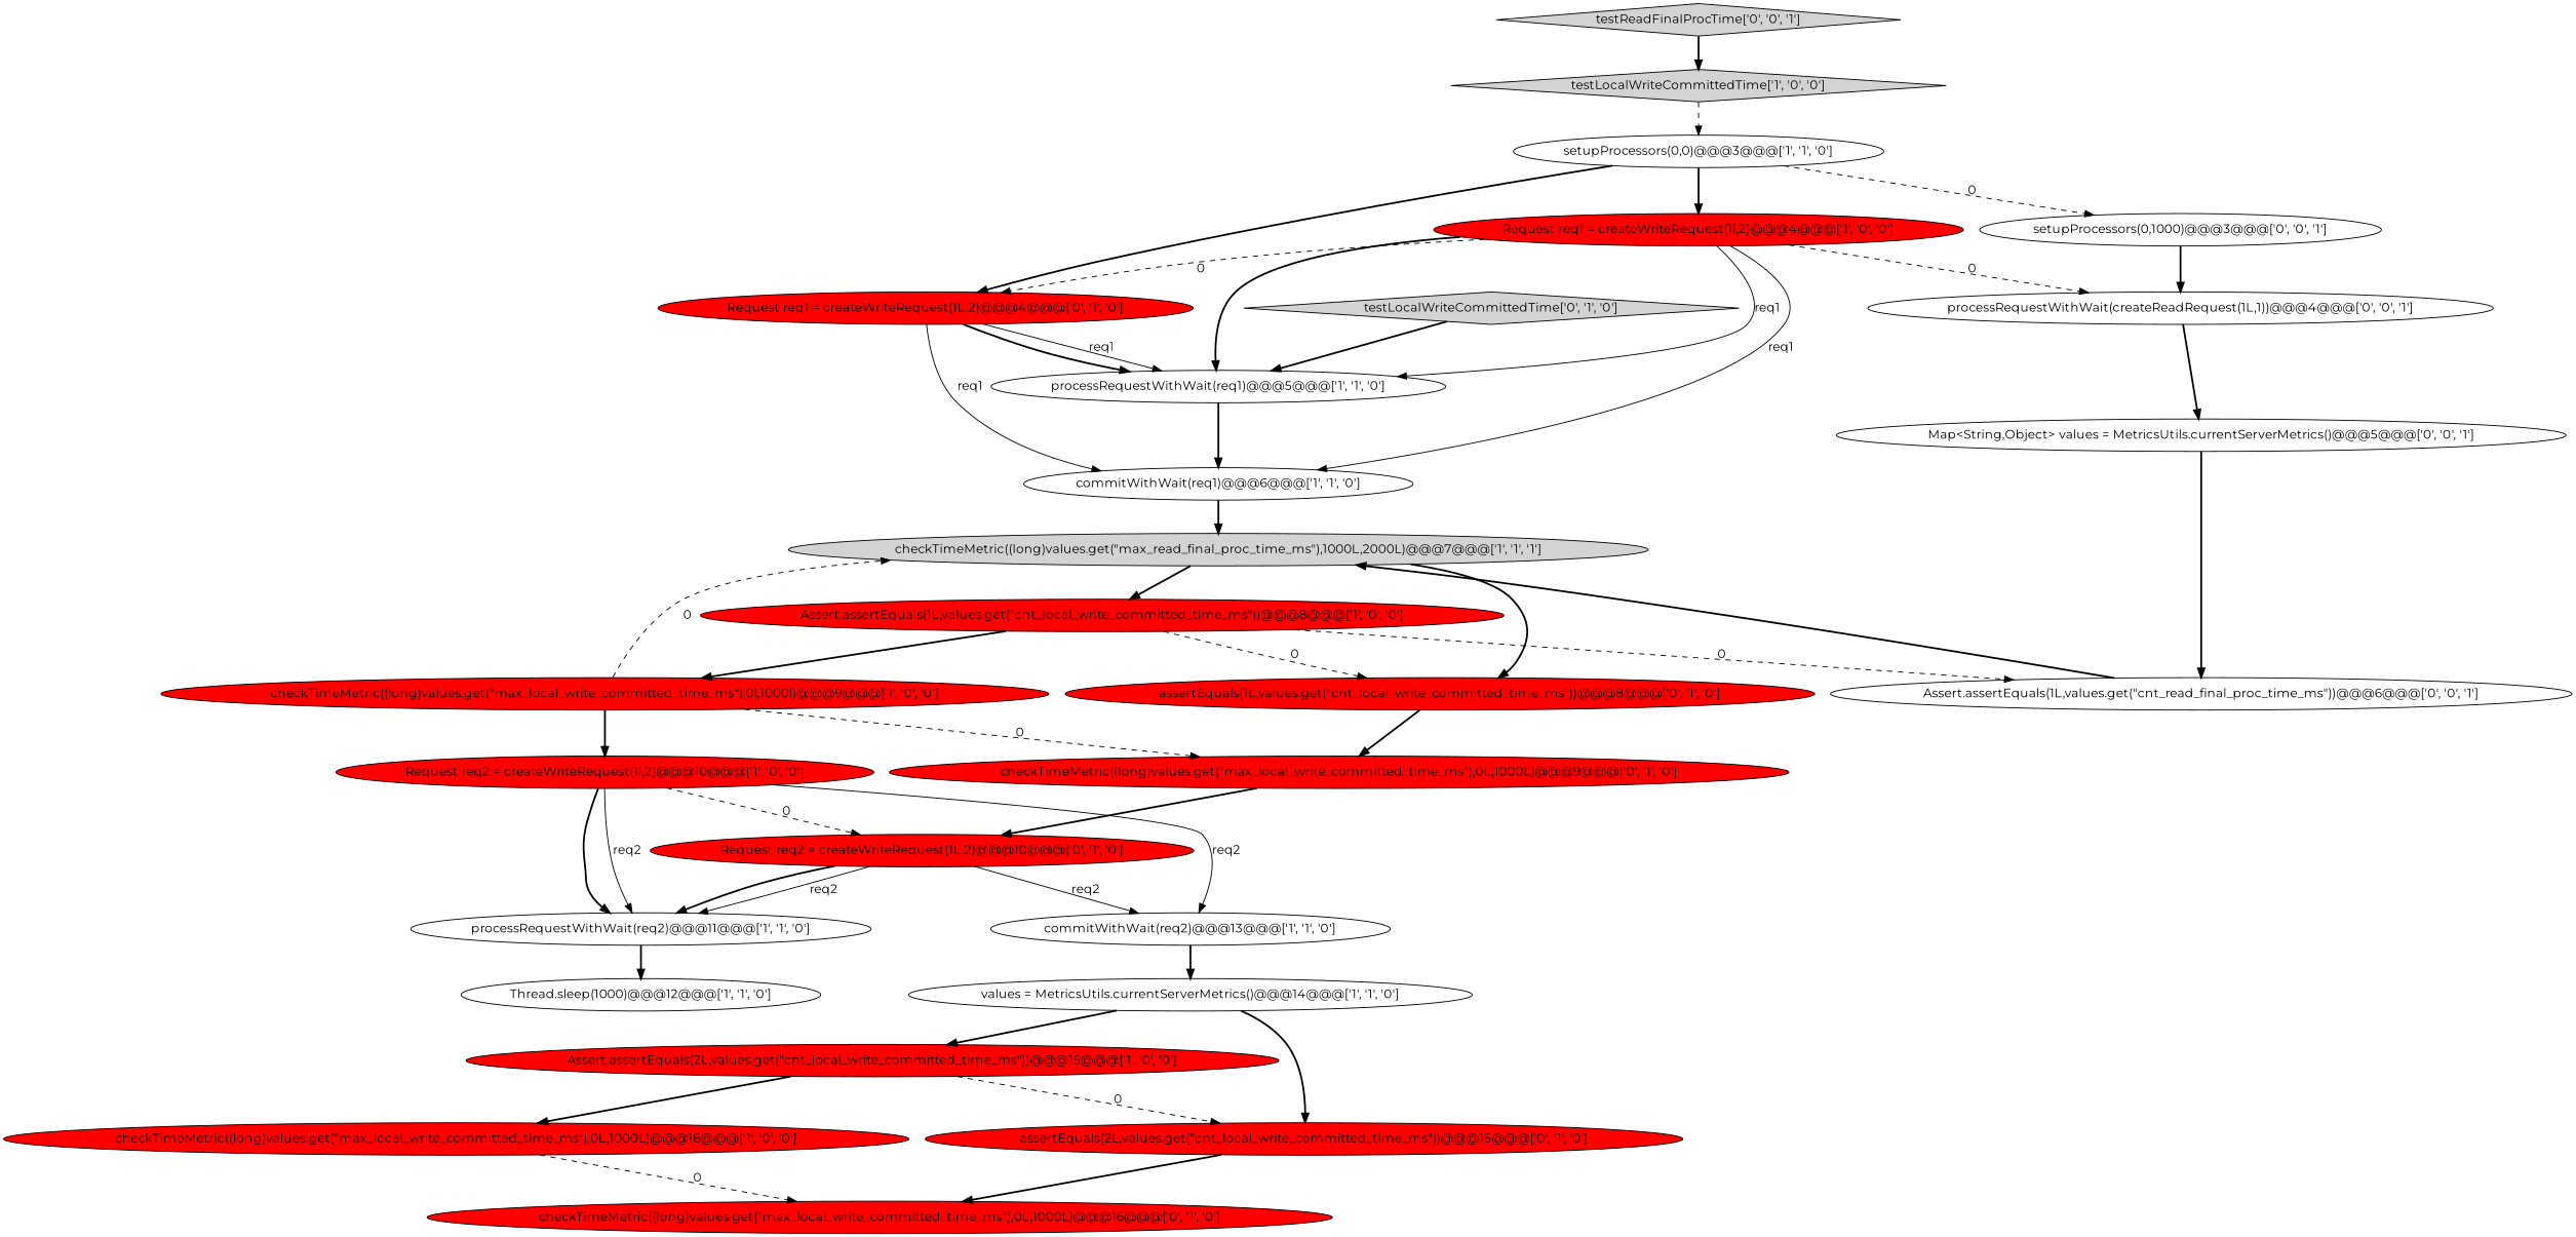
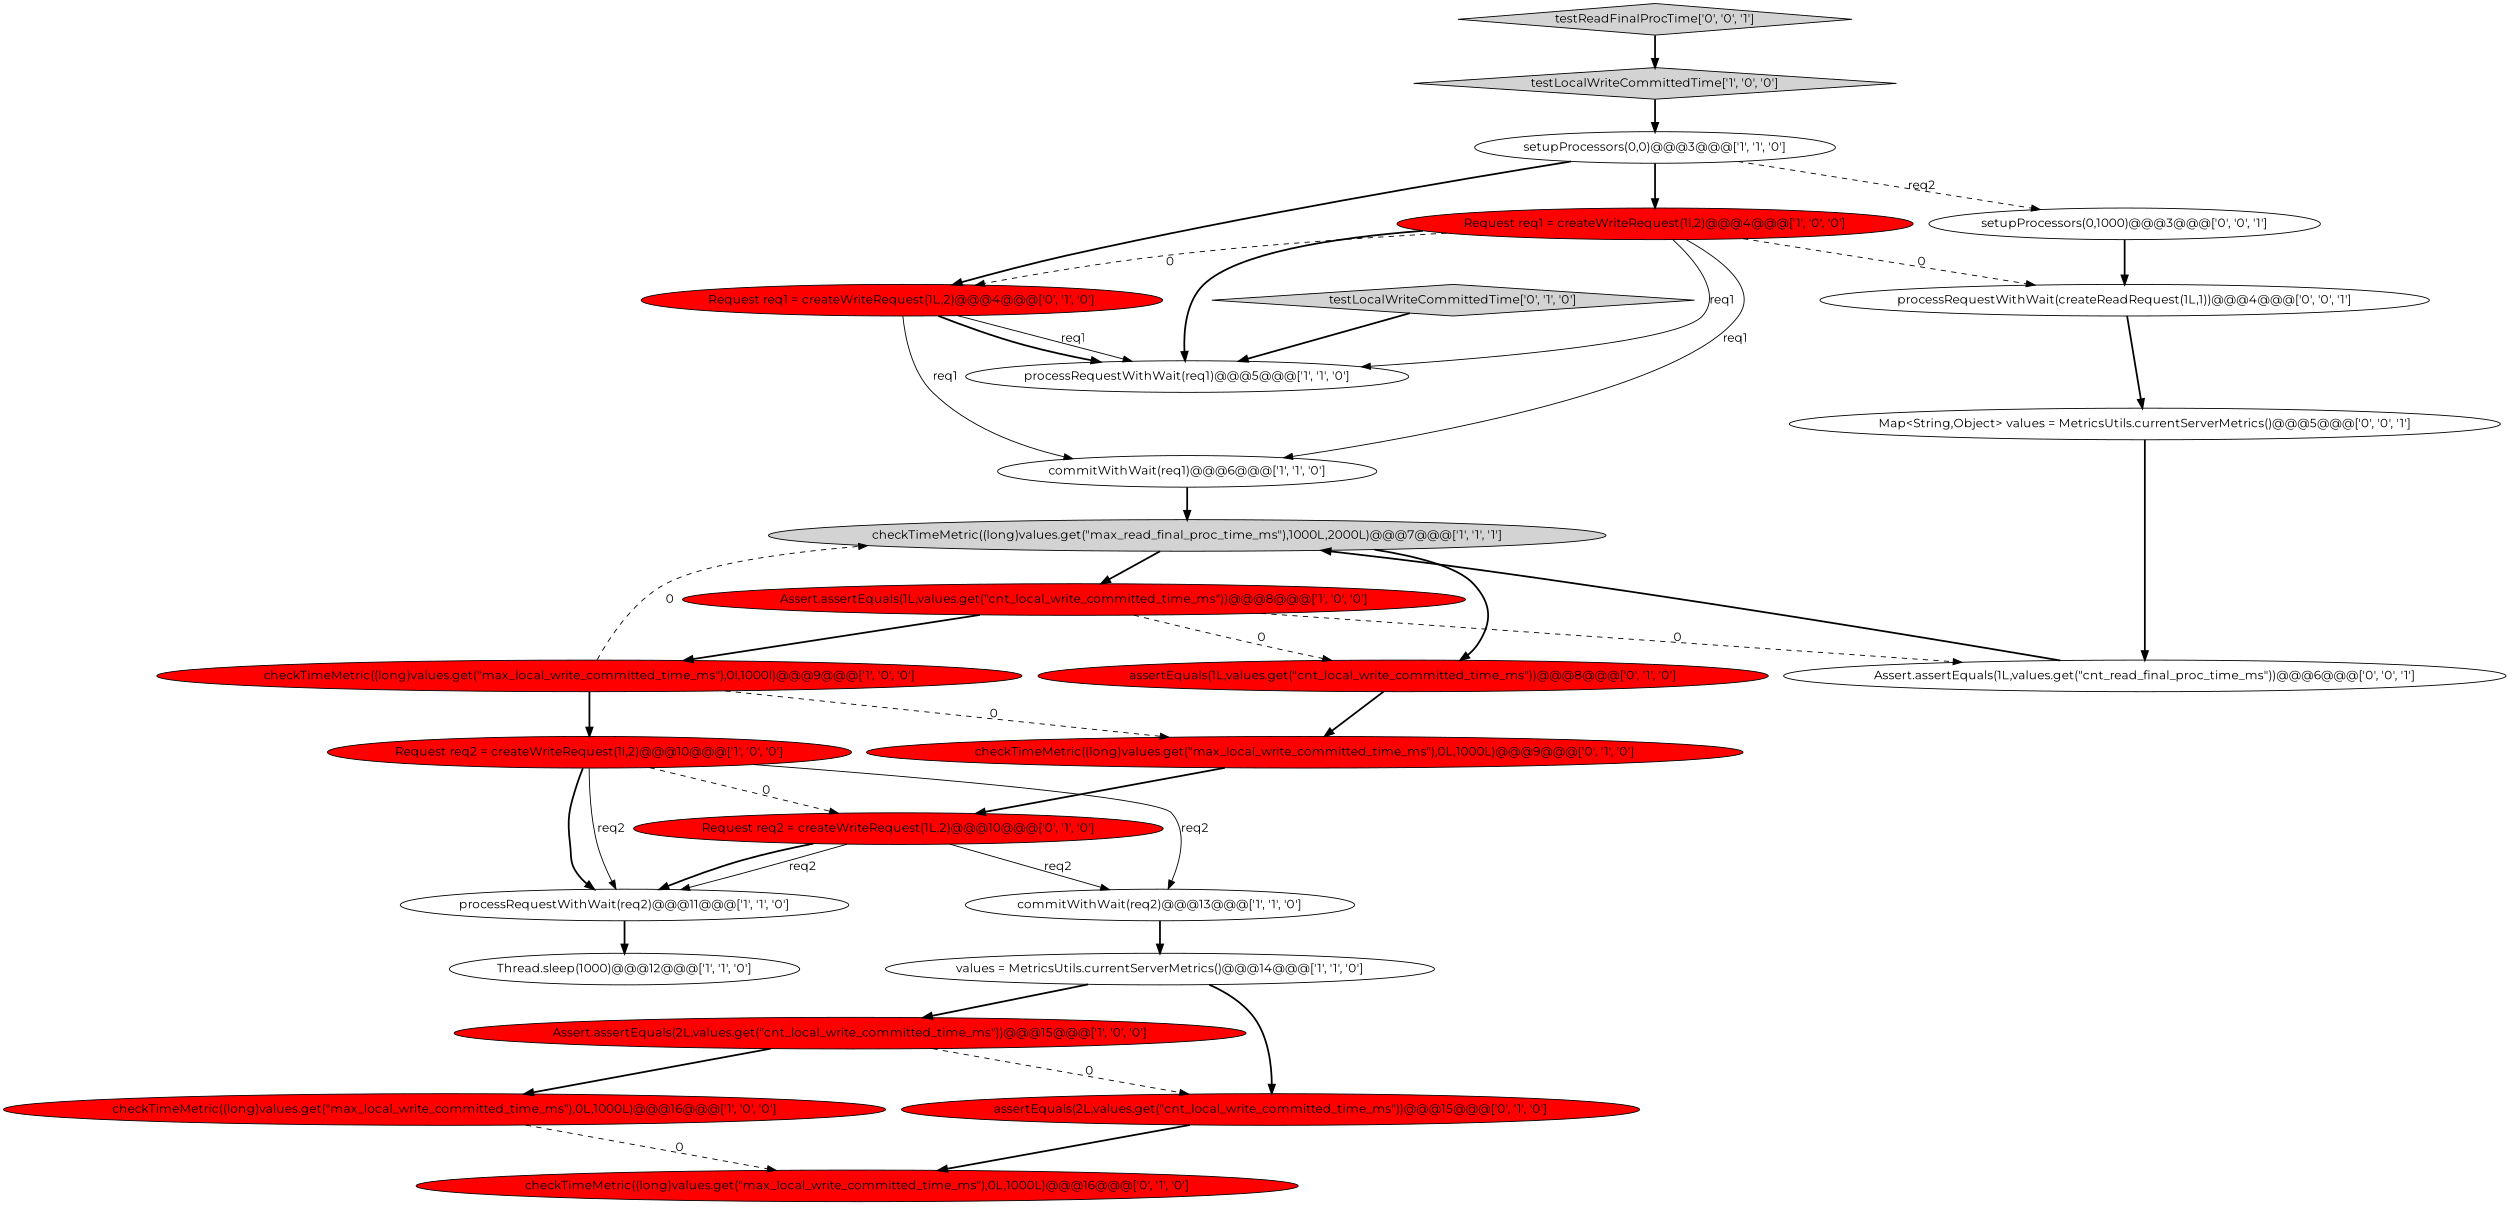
  digraph {
    fontname=Montserrat
    node [fillcolor=red fontname=Montserrat shape=ellipse style=filled]
    edge [fontname=Montserrat style=bold]
    n1 [label="checkTimeMetric((long)values.get(\"max_local_write_committed_time_ms\"),0L,1000L)@@@16@@@['1', '0', '0']"]
    n2 [label="checkTimeMetric((long)values.get(\"max_local_write_committed_time_ms\"),0L,1000L)@@@16@@@['0', '1', '0']"]
    n3 [label="Request req2 = createWriteRequest(1l,2)@@@10@@@['1', '0', '0']"]
    n4 [fillcolor=white label="commitWithWait(req2)@@@13@@@['1', '1', '0']"]
    n5 [fillcolor=white label="processRequestWithWait(req2)@@@11@@@['1', '1', '0']"]
    n6 [label="Request req2 = createWriteRequest(1L,2)@@@10@@@['0', '1', '0']"]
    n7 [fillcolor=white label="values = MetricsUtils.currentServerMetrics()@@@14@@@['1', '1', '0']"]
    n8 [fillcolor=white label="Thread.sleep(1000)@@@12@@@['1', '1', '0']"]
    n9 [label="Request req1 = createWriteRequest(1l,2)@@@4@@@['1', '0', '0']"]
    n10 [fillcolor=white label="processRequestWithWait(createReadRequest(1L,1))@@@4@@@['0', '0', '1']"]
    n11 [fillcolor=white label="commitWithWait(req1)@@@6@@@['1', '1', '0']"]
    n12 [label="Request req1 = createWriteRequest(1L,2)@@@4@@@['0', '1', '0']"]
    n13 [fillcolor=white label="processRequestWithWait(req1)@@@5@@@['1', '1', '0']"]
    n14 [fillcolor=white label="Map<String,Object> values = MetricsUtils.currentServerMetrics()@@@5@@@['0', '0', '1']"]
    n15 [fillcolor=lightgray label="checkTimeMetric((long)values.get(\"max_read_final_proc_time_ms\"),1000L,2000L)@@@7@@@['1', '1', '1']"]
    n16 [fillcolor=lightgray label="testLocalWriteCommittedTime['1', '0', '0']" shape=diamond]
    n17 [fillcolor=white label="setupProcessors(0,0)@@@3@@@['1', '1', '0']"]
    n18 [fillcolor=white label="setupProcessors(0,1000)@@@3@@@['0', '0', '1']"]
    n19 [label="assertEquals(2L,values.get(\"cnt_local_write_committed_time_ms\"))@@@15@@@['0', '1', '0']"]
    n20 [label="Assert.assertEquals(2L,values.get(\"cnt_local_write_committed_time_ms\"))@@@15@@@['1', '0', '0']"]
    n21 [fillcolor=white label="Assert.assertEquals(1L,values.get(\"cnt_read_final_proc_time_ms\"))@@@6@@@['0', '0', '1']"]
    n22 [label="assertEquals(1L,values.get(\"cnt_local_write_committed_time_ms\"))@@@8@@@['0', '1', '0']"]
    n23 [label="checkTimeMetric((long)values.get(\"max_local_write_committed_time_ms\"),0L,1000L)@@@9@@@['0', '1', '0']"]
    n24 [label="checkTimeMetric((long)values.get(\"max_local_write_committed_time_ms\"),0l,1000l)@@@9@@@['1', '0', '0']"]
    n25 [label="Assert.assertEquals(1L,values.get(\"cnt_local_write_committed_time_ms\"))@@@8@@@['1', '0', '0']"]
    n26 [fillcolor=lightgray label="testLocalWriteCommittedTime['0', '1', '0']" shape=diamond]
    n27 [fillcolor=lightgray label="testReadFinalProcTime['0', '0', '1']" shape=diamond]
    n1 -> n2 [label=0 style=dashed]
    n3 -> n4 [label=req2 style=solid]
    n3 -> n5
    n3 -> n5 [label=req2 style=solid]
    n3 -> n6 [label=0 style=dashed]
    n4 -> n7
    n5 -> n8
    n6 -> n4 [label=req2 style=solid]
    n6 -> n5 [label=req2 style=solid]
    n6 -> n5
    n7 -> n19
    n7 -> n20
    n9 -> n10 [label=0 style=dashed]
    n9 -> n11 [label=req1 style=solid]
    n9 -> n12 [label=0 style=dashed]
    n9 -> n13
    n9 -> n13 [label=req1 style=solid]
    n10 -> n14
    n11 -> n15
    n12 -> n11 [label=req1 style=solid]
    n12 -> n13 [label=req1 style=solid]
    n12 -> n13
-   n13 -> n11
    n14 -> n21
    n15 -> n22
    n15 -> n25
-   n16 -> n17 [style=dashed]
+   n16 -> n17
    n17 -> n9
    n17 -> n12
-   n17 -> n18 [label=0 style=dashed]
+   n17 -> n18 [label=req2 style=dashed]
    n18 -> n10
    n19 -> n2
    n20 -> n1
    n20 -> n19 [label=0 style=dashed]
    n21 -> n15
    n22 -> n23
    n23 -> n6
    n24 -> n3
    n24 -> n15 [label=0 style=dashed]
    n24 -> n23 [label=0 style=dashed]
    n25 -> n21 [label=0 style=dashed]
    n25 -> n22 [label=0 style=dashed]
    n25 -> n24
    n26 -> n13
    n27 -> n16
  }
